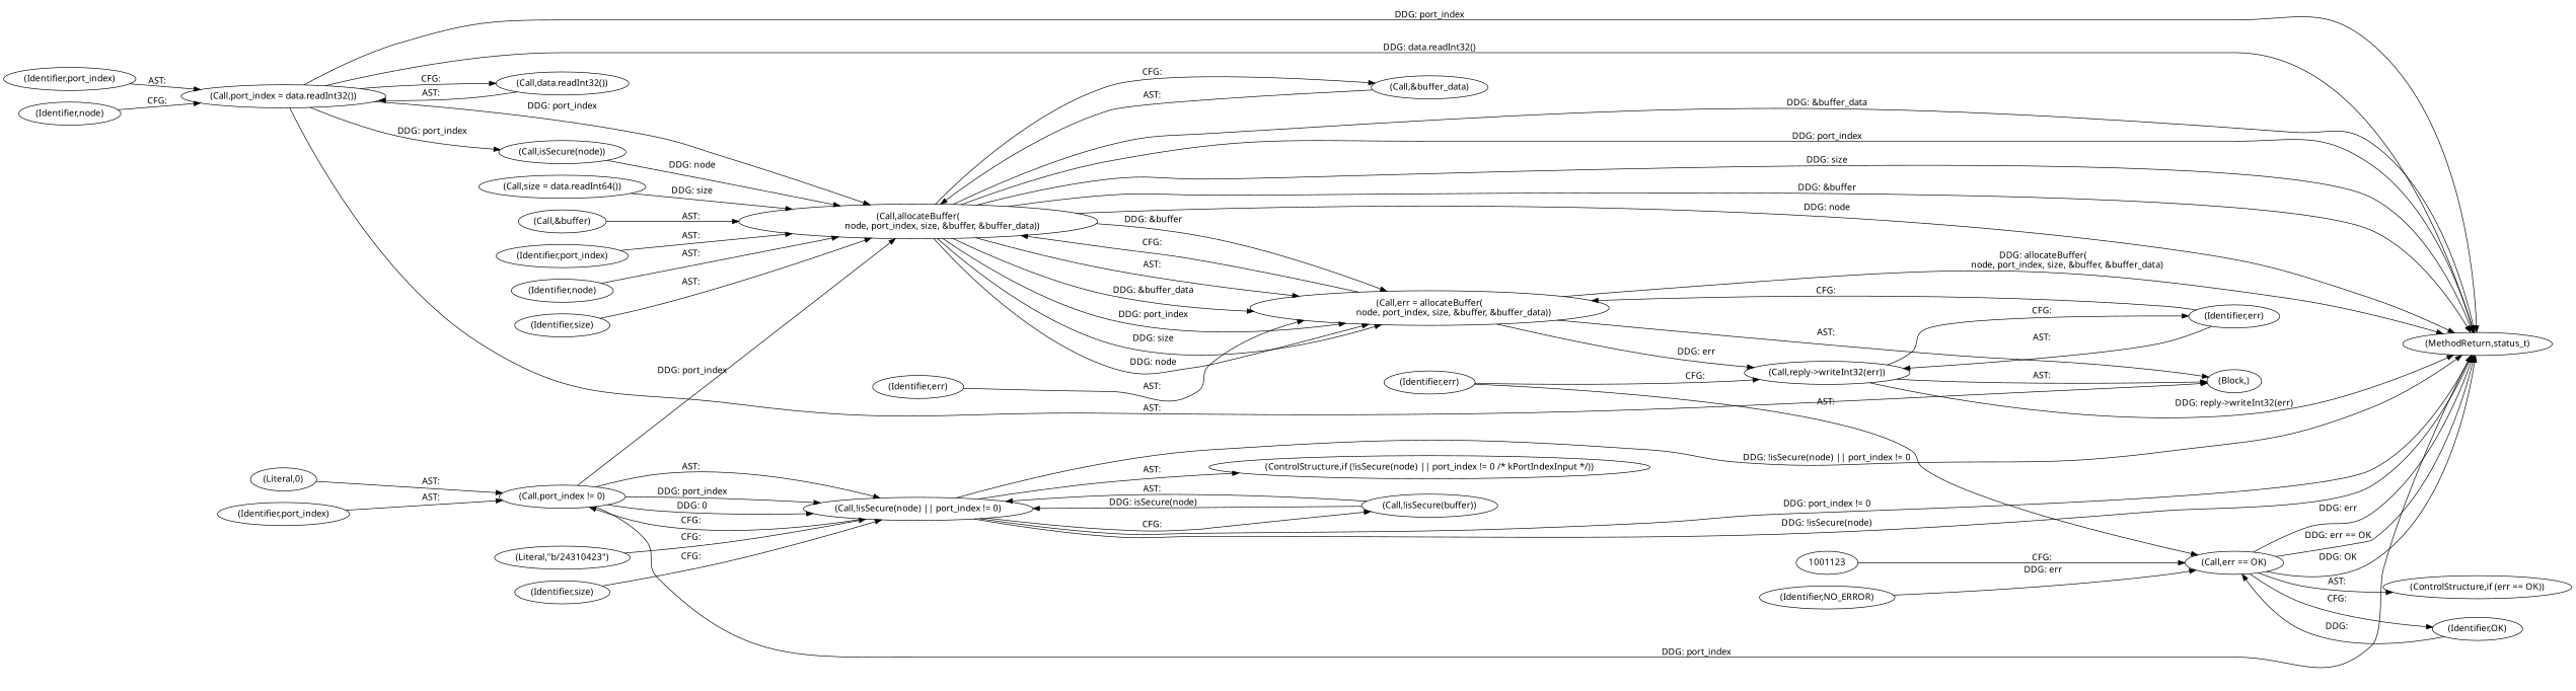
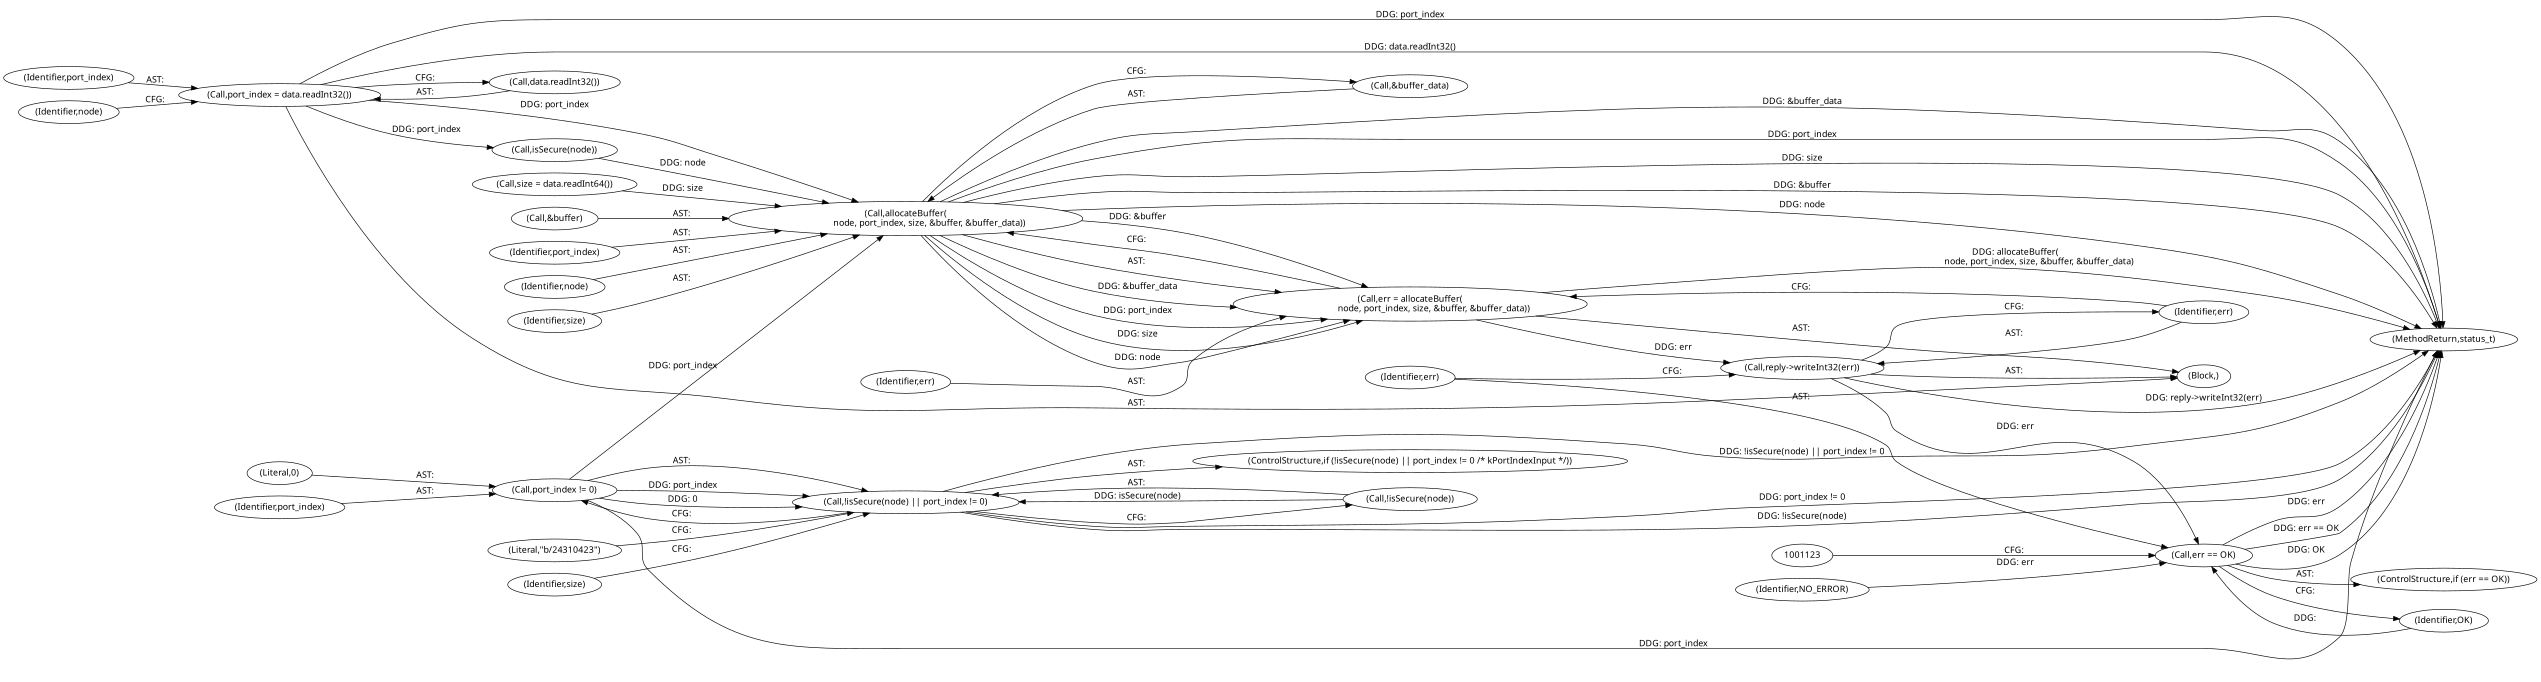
  digraph {
    fontname="Noto Sans"
    rankdir=LR
    node [fontname="Noto Sans"]
    edge [fontname="Noto Sans"]
    n1 [label="(Call,port_index = data.readInt32())"]
    n2 [label="(Call,allocateBuffer(\n                    node, port_index, size, &buffer, &buffer_data))"]
    n3 [label="(MethodReturn,status_t)"]
    n4 [label="(Call,data.readInt32())"]
    n5 [label="(Block,)"]
    n6 [label="(Call,isSecure(node))"]
    n7 [label="(Call,port_index != 0)"]
    n8 [label="(Call,!isSecure(node) || port_index != 0)"]
    n9 [label="(Call,err = allocateBuffer(\n                    node, port_index, size, &buffer, &buffer_data))"]
    n10 [label="(Call,&buffer_data)"]
-   n11 [label="(Call,!isSecure(buffer))"]
+   n11 [label="(Call,!isSecure(node))"]
    n12 [label="(ControlStructure,if (!isSecure(node) || port_index != 0 /* kPortIndexInput */))"]
    n13 [label="(Literal,0)"]
    n14 [label="(Call,reply->writeInt32(err))"]
    n15 [label="(Call,err == OK)"]
    n16 [label="(Identifier,err)"]
    n17 [label="(Identifier,OK)"]
    n18 [label="(ControlStructure,if (err == OK))"]
    n19 [label="(Identifier,err)"]
    n20 [label="(Literal,\"b/24310423\")"]
    n21 [label="(Call,&buffer)"]
    n22 [label="(Identifier,port_index)"]
    n23 [label="(Identifier,node)"]
    n24 [label="(Identifier,NO_ERROR)"]
    n25 [label="(Identifier,size)"]
    n26 [label="(Call,size = data.readInt64())"]
    n27 [label="(Identifier,port_index)"]
    n28 [label="(Identifier,size)"]
    n29 [label="(Identifier,err)"]
    n30 [label="(Identifier,port_index)"]
    n31 [label="(Identifier,node)"]
    1001123
    n1 -> n2 [label="DDG: port_index"]
    n1 -> n3 [label="DDG: port_index"]
    n1 -> n3 [label="DDG: data.readInt32()"]
    n1 -> n4 [label="CFG: "]
    n1 -> n5 [label="AST: "]
    n1 -> n6 [label="DDG: port_index"]
    n2 -> n3 [label="DDG: port_index"]
    n2 -> n3 [label="DDG: size"]
    n2 -> n3 [label="DDG: &buffer"]
    n2 -> n3 [label="DDG: node"]
    n2 -> n3 [label="DDG: &buffer_data"]
    n2 -> n9 [label="AST: "]
    n2 -> n9 [label="DDG: &buffer_data"]
    n2 -> n9 [label="DDG: port_index"]
    n2 -> n9 [label="DDG: size"]
    n2 -> n9 [label="DDG: node"]
    n2 -> n9 [label="DDG: &buffer"]
    n2 -> n10 [label="CFG: "]
    n4 -> n1 [label="AST: "]
    n6 -> n2 [label="DDG: node"]
    n7 -> n2 [label="DDG: port_index"]
    n7 -> n3 [label="DDG: port_index"]
    n7 -> n8 [label="AST: "]
    n7 -> n8 [label="DDG: port_index"]
    n7 -> n8 [label="DDG: 0"]
    n8 -> n3 [label="DDG: port_index != 0"]
    n8 -> n3 [label="DDG: !isSecure(node)"]
    n8 -> n3 [label="DDG: !isSecure(node) || port_index != 0"]
    n8 -> n7 [label="CFG: "]
    n8 -> n11 [label="CFG: "]
    n8 -> n12 [label="AST: "]
    n9 -> n2 [label="CFG: "]
    n9 -> n3 [label="DDG: allocateBuffer(\n                    node, port_index, size, &buffer, &buffer_data)"]
    n9 -> n5 [label="AST: "]
    n9 -> n14 [label="DDG: err"]
    n10 -> n2 [label="AST: "]
    n11 -> n8 [label="AST: "]
    n11 -> n8 [label="DDG: isSecure(node)"]
    n13 -> n7 [label="AST: "]
    n14 -> n3 [label="DDG: reply->writeInt32(err)"]
    n14 -> n5 [label="AST: "]
+   n14 -> n15 [label="DDG: err"]
    n14 -> n16 [label="CFG: "]
    n15 -> n3 [label="DDG: OK"]
    n15 -> n3 [label="DDG: err"]
    n15 -> n3 [label="DDG: err == OK"]
    n15 -> n17 [label="CFG: "]
    n15 -> n18 [label="AST: "]
    n16 -> n9 [label="CFG: "]
    n16 -> n14 [label="AST: "]
    n17 -> n15 [label="DDG: "]
    n19 -> n9 [label="AST: "]
    n20 -> n8 [label="CFG: "]
    n21 -> n2 [label="AST: "]
    n22 -> n2 [label="AST: "]
    n23 -> n2 [label="AST: "]
    n24 -> n15 [label="DDG: err"]
    n25 -> n2 [label="AST: "]
    n26 -> n2 [label="DDG: size"]
    n27 -> n1 [label="AST: "]
    n28 -> n8 [label="CFG: "]
    n29 -> n14 [label="CFG: "]
    n29 -> n15 [label="AST: "]
    n30 -> n7 [label="AST: "]
    n31 -> n1 [label="CFG: "]
    1001123 -> n15 [label="CFG: "]
  }
